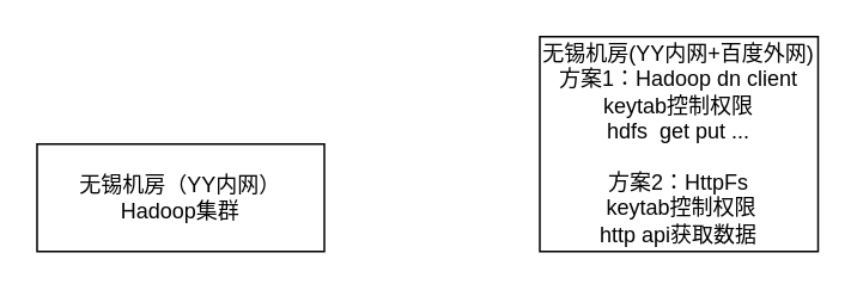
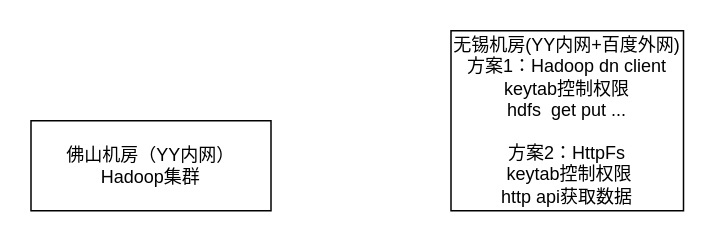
  <mxCell id="0" />
  <mxCell id="1" parent="0" />
- <mxCell id="2" value="无锡机房（YY内网）&lt;br&gt;Hadoop集群" style="rounded=0;whiteSpace=wrap;html=1;" vertex="1" parent="1"><mxGeometry x="20" y="80" width="160" height="60" as="geometry" /></mxCell>
+ <mxCell id="2" value="佛山机房（YY内网）&lt;br&gt;Hadoop集群" style="rounded=0;whiteSpace=wrap;html=1;" vertex="1" parent="1"><mxGeometry x="20" y="80" width="160" height="60" as="geometry" /></mxCell>
  <mxCell id="3" value="无锡机房(YY内网+百度外网)&lt;br&gt;方案1：Hadoop dn client&lt;br&gt;keytab控制权限&lt;br&gt;hdfs&amp;nbsp; get put ...&lt;br&gt;&lt;br&gt;方案2：HttpFs&lt;br&gt;&amp;nbsp;keytab控制权限&lt;br&gt;http api获取数据" style="rounded=0;whiteSpace=wrap;html=1;" vertex="1" parent="1"><mxGeometry x="300" y="20" width="155" height="120" as="geometry" /></mxCell>
